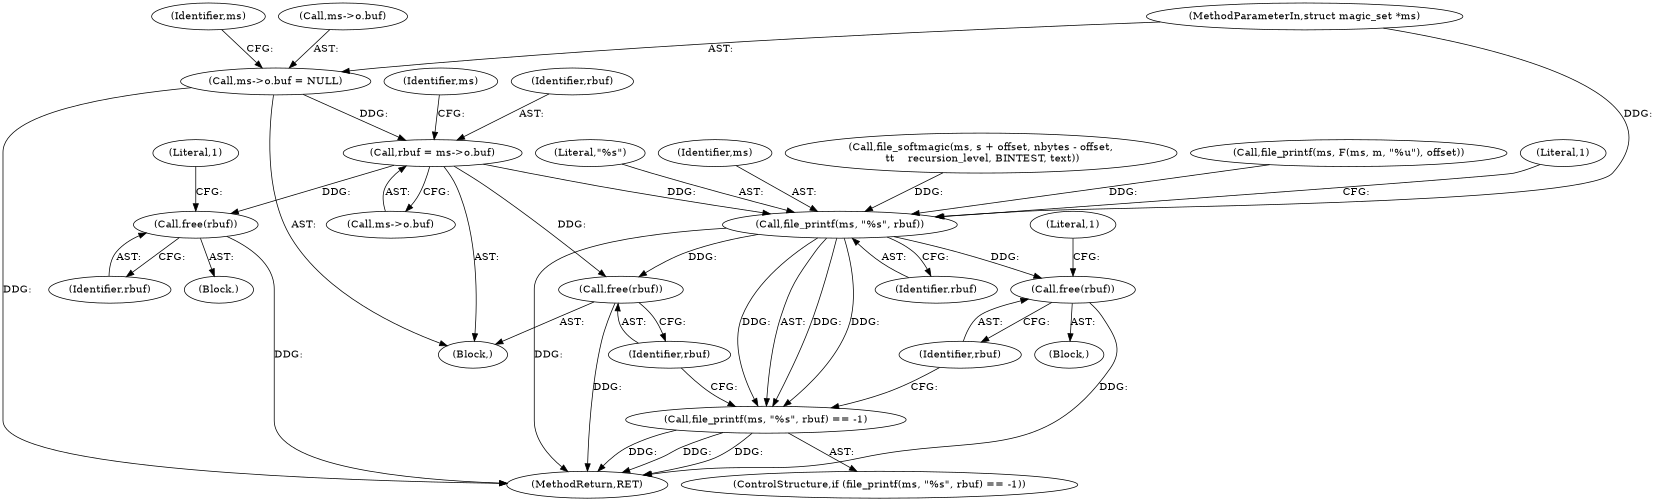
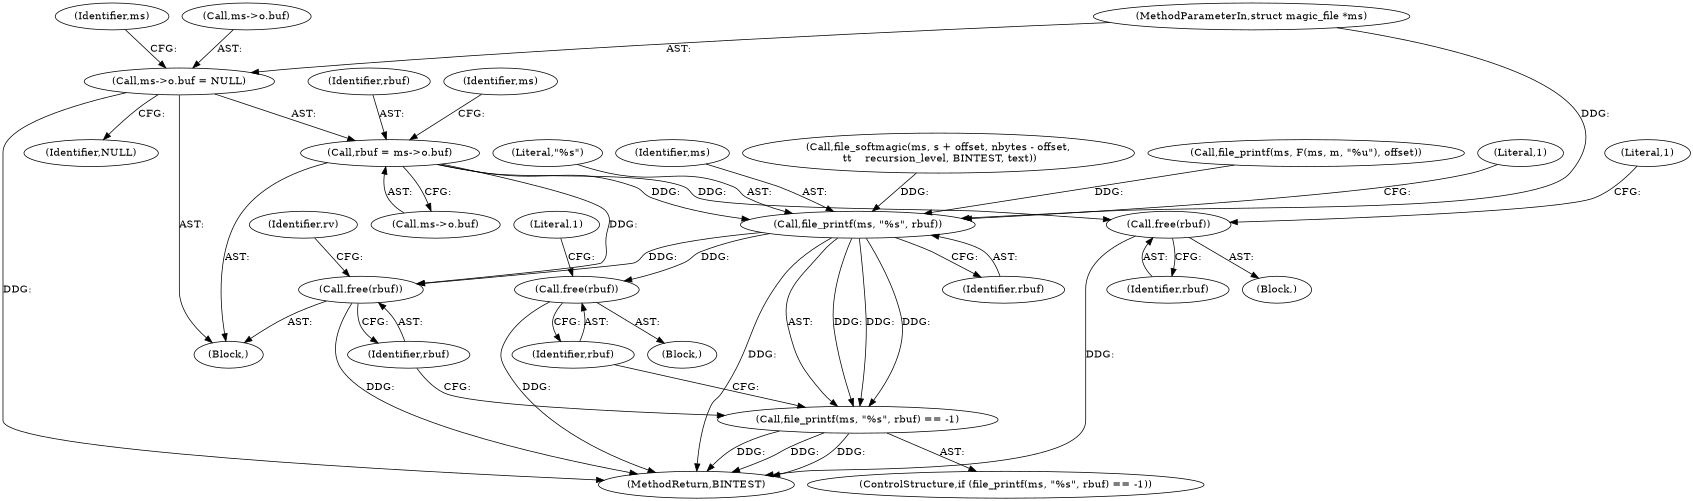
  digraph {
    n1 [label="(Call,rbuf = ms->o.buf)"]
    n2 [label="(Call,free(rbuf))"]
    n3 [label="(Call,file_printf(ms, \"%s\", rbuf))"]
    n4 [label="(Call,free(rbuf))"]
    n5 [label="(Call,ms->o.buf)"]
    n6 [label="(Block,)"]
-   n7 [label="(MethodReturn,RET)"]
+   n7 [label="(MethodReturn,BINTEST)"]
    n8 [label="(Identifier,rbuf)"]
    n9 [label="(Block,)"]
    n10 [label="(Call,file_printf(ms, \"%s\", rbuf) == -1)"]
    n11 [label="(Call,free(rbuf))"]
    n12 [label="(Identifier,rbuf)"]
    n13 [label="(Identifier,rbuf)"]
    n14 [label="(Call,ms->o.buf = NULL)"]
+   n15 [label="(Identifier,NULL)"]
    n16 [label="(ControlStructure,if (file_printf(ms, \"%s\", rbuf) == -1))"]
    n17 [label="(Identifier,rbuf)"]
    n18 [label="(Block,)"]
+   n19 [label="(Identifier,rv)"]
    n20 [label="(Identifier,ms)"]
    n21 [label="(Call,file_softmagic(ms, s + offset, nbytes - offset,\n \t\t    recursion_level, BINTEST, text))"]
-   n22 [label="(MethodParameterIn,struct magic_set *ms)"]
+   n22 [label="(MethodParameterIn,struct magic_file *ms)"]
    n23 [label="(Identifier,ms)"]
    n24 [label="(Call,ms->o.buf)"]
    n25 [label="(Call,file_printf(ms, F(ms, m, \"%u\"), offset))"]
    n26 [label="(Identifier,ms)"]
    n27 [label="(Literal,1)"]
    n28 [label="(Literal,1)"]
    n29 [label="(Literal,1)"]
    n30 [label="(Literal,\"%s\")"]
    n31 [label="(Identifier,rbuf)"]
    n1 -> n2 [label="DDG: "]
    n1 -> n3 [label="DDG: "]
    n1 -> n4 [label="DDG: "]
    n1 -> n5 [label="CFG: "]
    n1 -> n6 [label="AST: "]
    n2 -> n7 [label="DDG: "]
    n2 -> n8 [label="CFG: "]
    n2 -> n9 [label="AST: "]
    n3 -> n4 [label="DDG: "]
    n3 -> n7 [label="DDG: "]
    n3 -> n10 [label="AST: "]
    n3 -> n10 [label="DDG: "]
    n3 -> n10 [label="DDG: "]
    n3 -> n10 [label="DDG: "]
    n3 -> n11 [label="DDG: "]
    n3 -> n12 [label="CFG: "]
    n4 -> n6 [label="AST: "]
    n4 -> n7 [label="DDG: "]
    n4 -> n13 [label="CFG: "]
    n5 -> n1 [label="AST: "]
    n8 -> n2 [label="AST: "]
    n10 -> n7 [label="DDG: "]
    n10 -> n7 [label="DDG: "]
    n10 -> n7 [label="DDG: "]
    n10 -> n16 [label="AST: "]
    n11 -> n7 [label="DDG: "]
    n11 -> n17 [label="CFG: "]
    n11 -> n18 [label="AST: "]
    n12 -> n3 [label="AST: "]
    n13 -> n4 [label="AST: "]
    n13 -> n10 [label="CFG: "]
-   n14 -> n1 [label="DDG: "]
+   n14 -> n1 [label="AST: "]
    n14 -> n6 [label="AST: "]
    n14 -> n7 [label="DDG: "]
+   n14 -> n15 [label="CFG: "]
    n17 -> n10 [label="CFG: "]
    n17 -> n11 [label="AST: "]
+   n19 -> n4 [label="CFG: "]
    n20 -> n3 [label="AST: "]
    n21 -> n3 [label="DDG: "]
    n22 -> n3 [label="DDG: "]
    n22 -> n14 [label="AST: "]
    n23 -> n14 [label="CFG: "]
    n24 -> n14 [label="AST: "]
    n25 -> n3 [label="DDG: "]
    n26 -> n1 [label="CFG: "]
    n27 -> n11 [label="CFG: "]
    n28 -> n2 [label="CFG: "]
    n29 -> n3 [label="CFG: "]
    n30 -> n3 [label="AST: "]
    n31 -> n1 [label="AST: "]
  }
